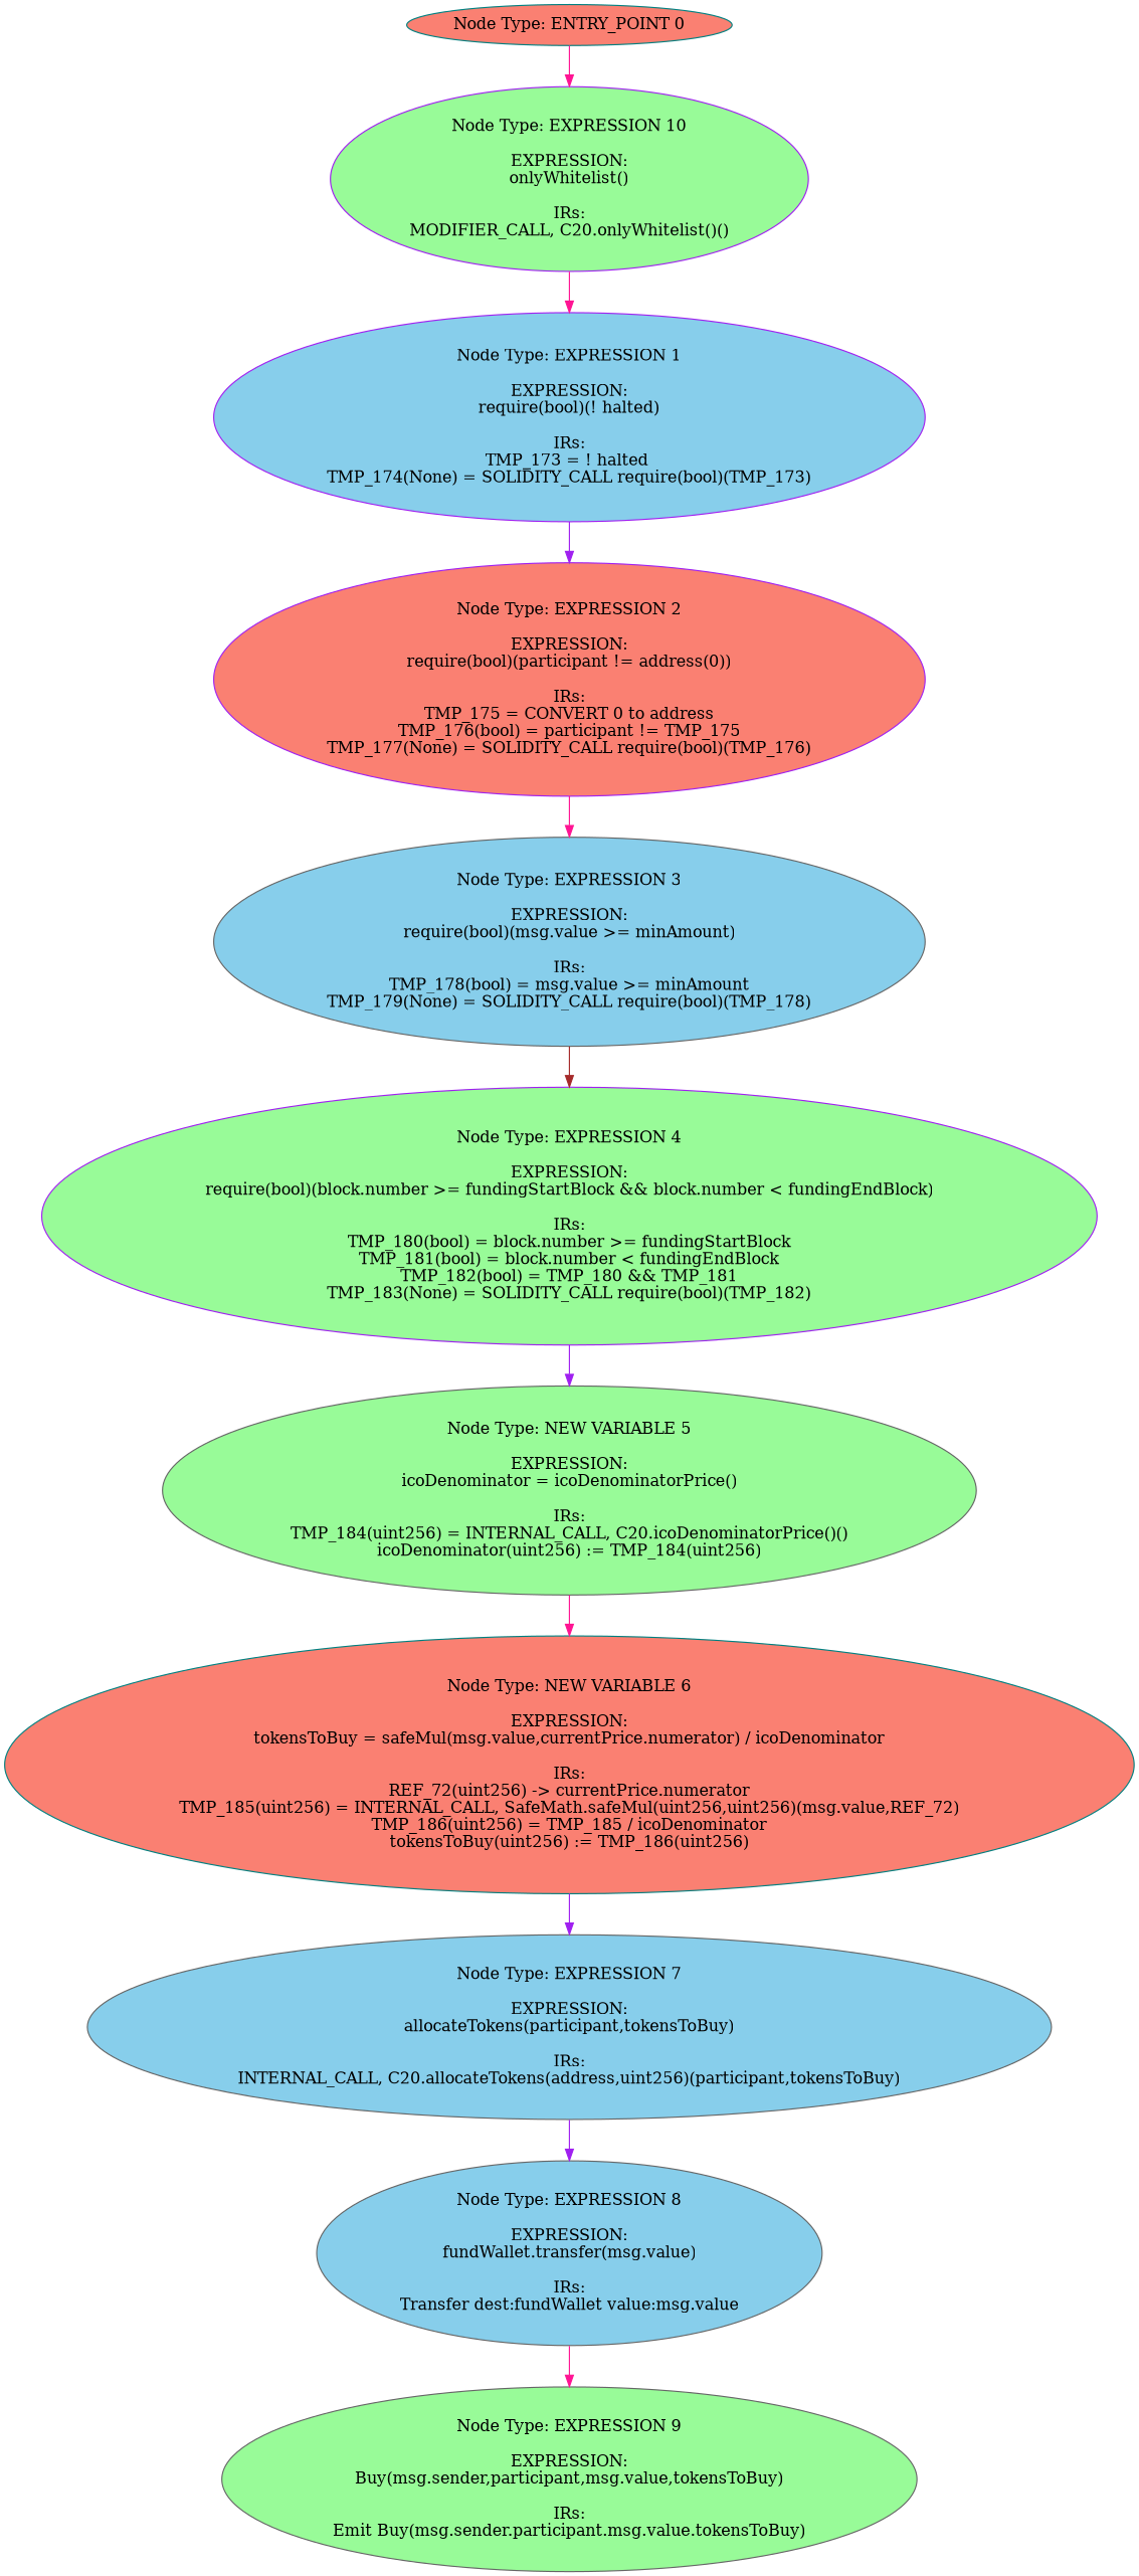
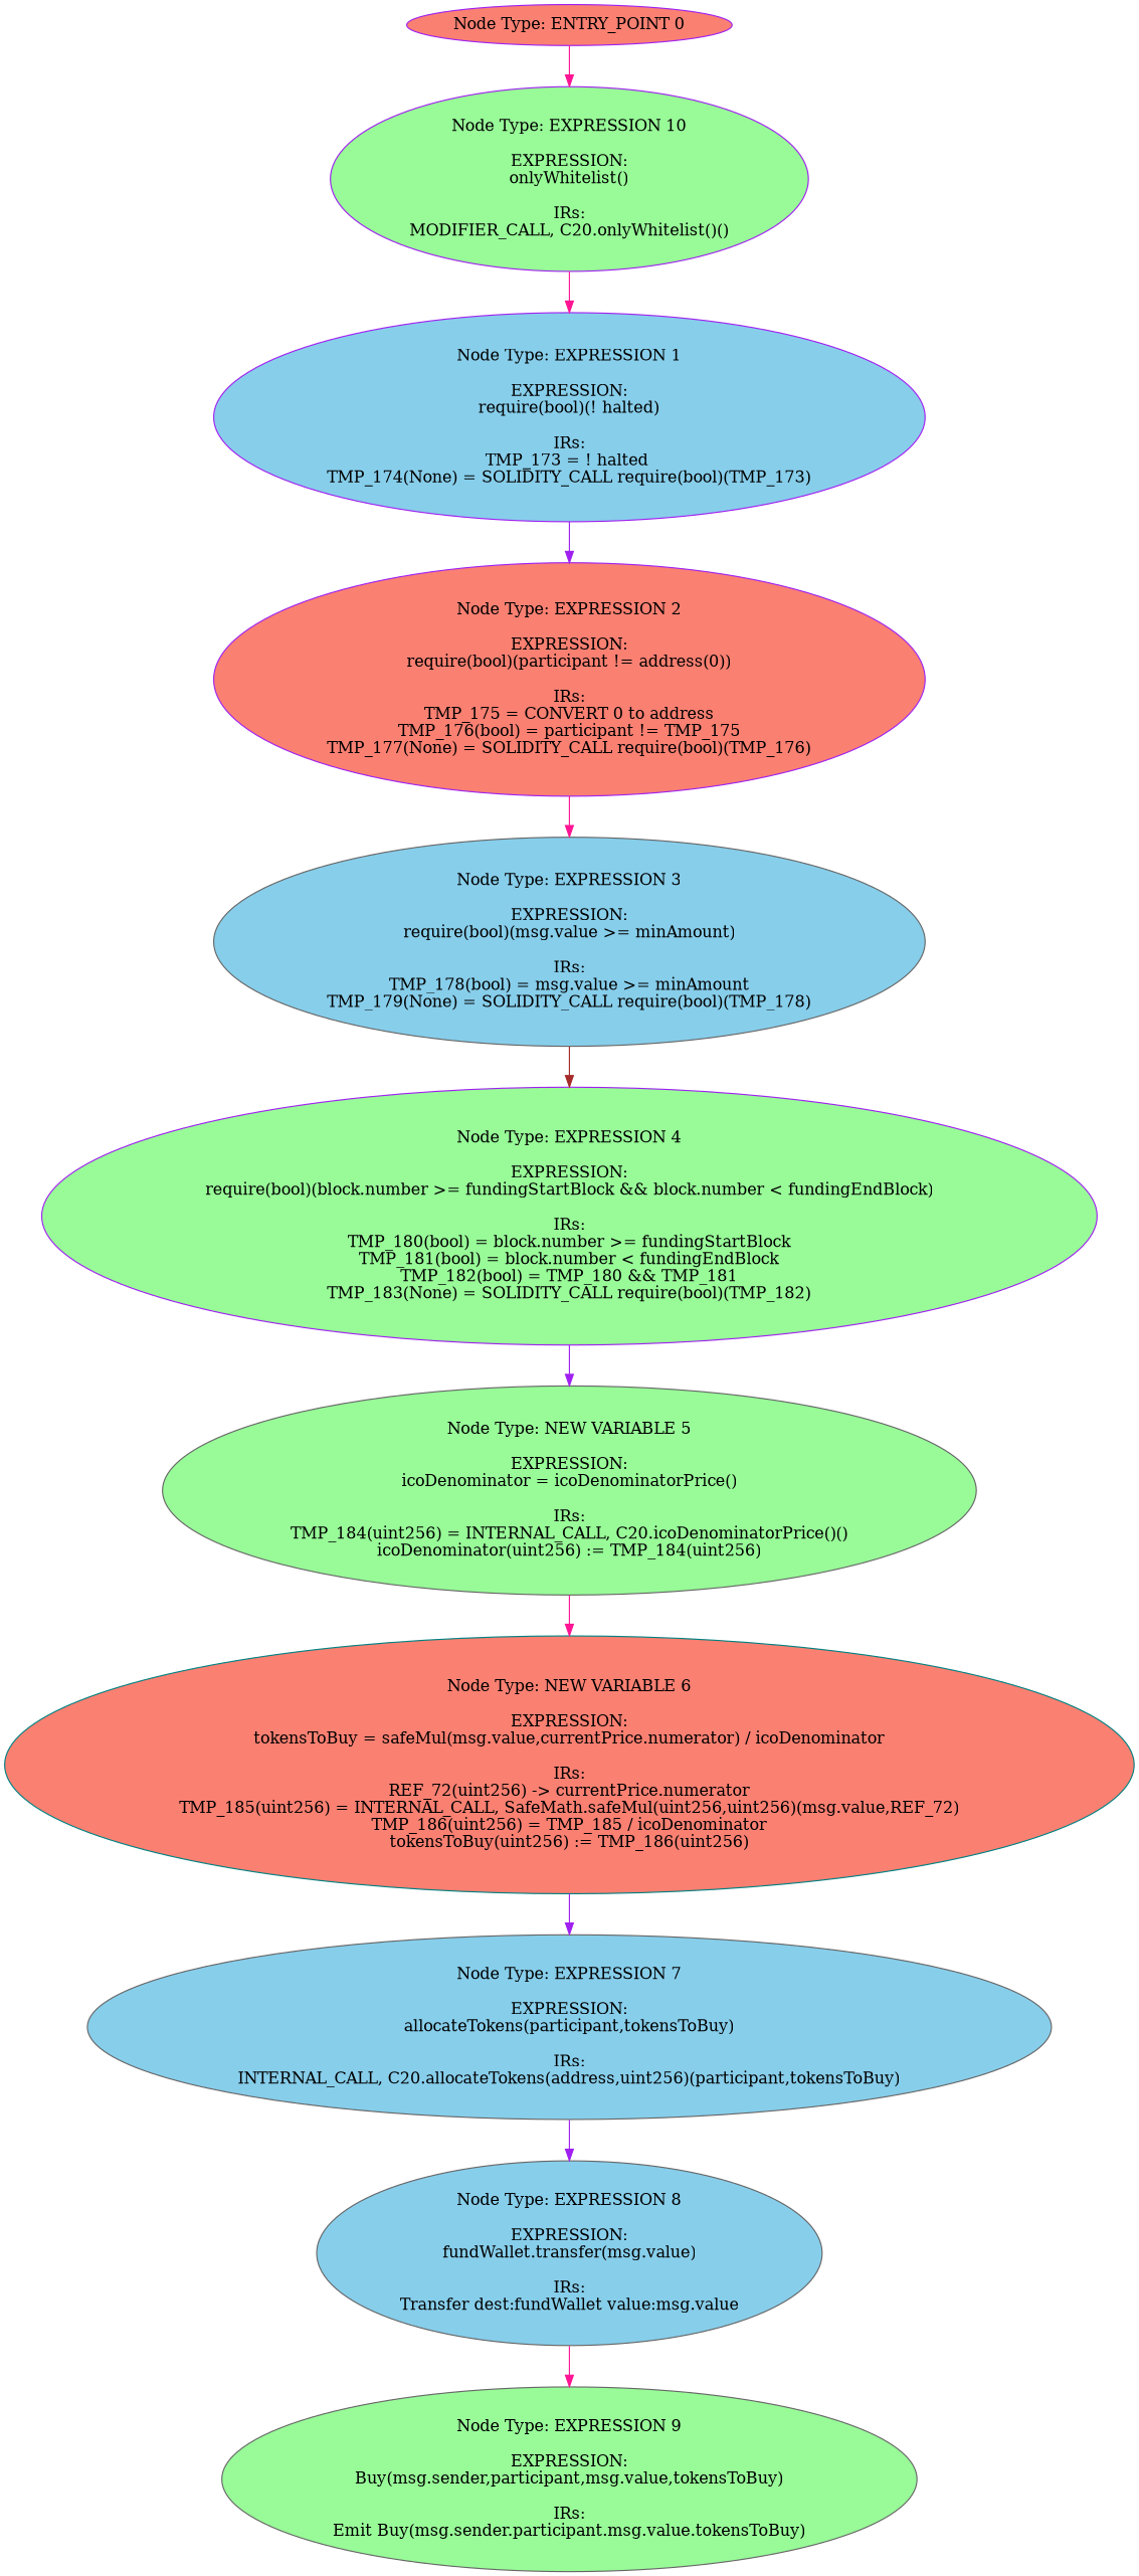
  digraph {
    node [style=filled fillcolor=palegreen color=gray40]
    edge [color=deeppink]
-   n1 [label="Node Type: ENTRY_POINT 0\n" fillcolor=salmon color=teal]
+   n1 [label="Node Type: ENTRY_POINT 0\n" fillcolor=salmon color=purple]
    n2 [label="Node Type: EXPRESSION 10\n\nEXPRESSION:\nonlyWhitelist()\n\nIRs:\nMODIFIER_CALL, C20.onlyWhitelist()()" color=purple]
    n3 [label="Node Type: EXPRESSION 1\n\nEXPRESSION:\nrequire(bool)(! halted)\n\nIRs:\nTMP_173 = ! halted \nTMP_174(None) = SOLIDITY_CALL require(bool)(TMP_173)" fillcolor=skyblue color=purple]
    n4 [label="Node Type: EXPRESSION 2\n\nEXPRESSION:\nrequire(bool)(participant != address(0))\n\nIRs:\nTMP_175 = CONVERT 0 to address\nTMP_176(bool) = participant != TMP_175\nTMP_177(None) = SOLIDITY_CALL require(bool)(TMP_176)" fillcolor=salmon color=purple]
    n5 [label="Node Type: EXPRESSION 3\n\nEXPRESSION:\nrequire(bool)(msg.value >= minAmount)\n\nIRs:\nTMP_178(bool) = msg.value >= minAmount\nTMP_179(None) = SOLIDITY_CALL require(bool)(TMP_178)" fillcolor=skyblue]
    n6 [label="Node Type: EXPRESSION 4\n\nEXPRESSION:\nrequire(bool)(block.number >= fundingStartBlock && block.number < fundingEndBlock)\n\nIRs:\nTMP_180(bool) = block.number >= fundingStartBlock\nTMP_181(bool) = block.number < fundingEndBlock\nTMP_182(bool) = TMP_180 && TMP_181\nTMP_183(None) = SOLIDITY_CALL require(bool)(TMP_182)" color=purple]
    n7 [label="Node Type: NEW VARIABLE 5\n\nEXPRESSION:\nicoDenominator = icoDenominatorPrice()\n\nIRs:\nTMP_184(uint256) = INTERNAL_CALL, C20.icoDenominatorPrice()()\nicoDenominator(uint256) := TMP_184(uint256)"]
    n8 [label="Node Type: NEW VARIABLE 6\n\nEXPRESSION:\ntokensToBuy = safeMul(msg.value,currentPrice.numerator) / icoDenominator\n\nIRs:\nREF_72(uint256) -> currentPrice.numerator\nTMP_185(uint256) = INTERNAL_CALL, SafeMath.safeMul(uint256,uint256)(msg.value,REF_72)\nTMP_186(uint256) = TMP_185 / icoDenominator\ntokensToBuy(uint256) := TMP_186(uint256)" fillcolor=salmon color=teal]
    n9 [label="Node Type: EXPRESSION 7\n\nEXPRESSION:\nallocateTokens(participant,tokensToBuy)\n\nIRs:\nINTERNAL_CALL, C20.allocateTokens(address,uint256)(participant,tokensToBuy)" fillcolor=skyblue]
    n10 [label="Node Type: EXPRESSION 8\n\nEXPRESSION:\nfundWallet.transfer(msg.value)\n\nIRs:\nTransfer dest:fundWallet value:msg.value" fillcolor=skyblue]
    n11 [label="Node Type: EXPRESSION 9\n\nEXPRESSION:\nBuy(msg.sender,participant,msg.value,tokensToBuy)\n\nIRs:\nEmit Buy(msg.sender.participant.msg.value.tokensToBuy)"]
    n1 -> n2
    n2 -> n3
    n3 -> n4 [color=purple]
    n4 -> n5
    n5 -> n6 [color=brown]
    n6 -> n7 [color=purple]
    n7 -> n8
    n8 -> n9 [color=purple]
    n9 -> n10 [color=purple]
    n10 -> n11
  }
